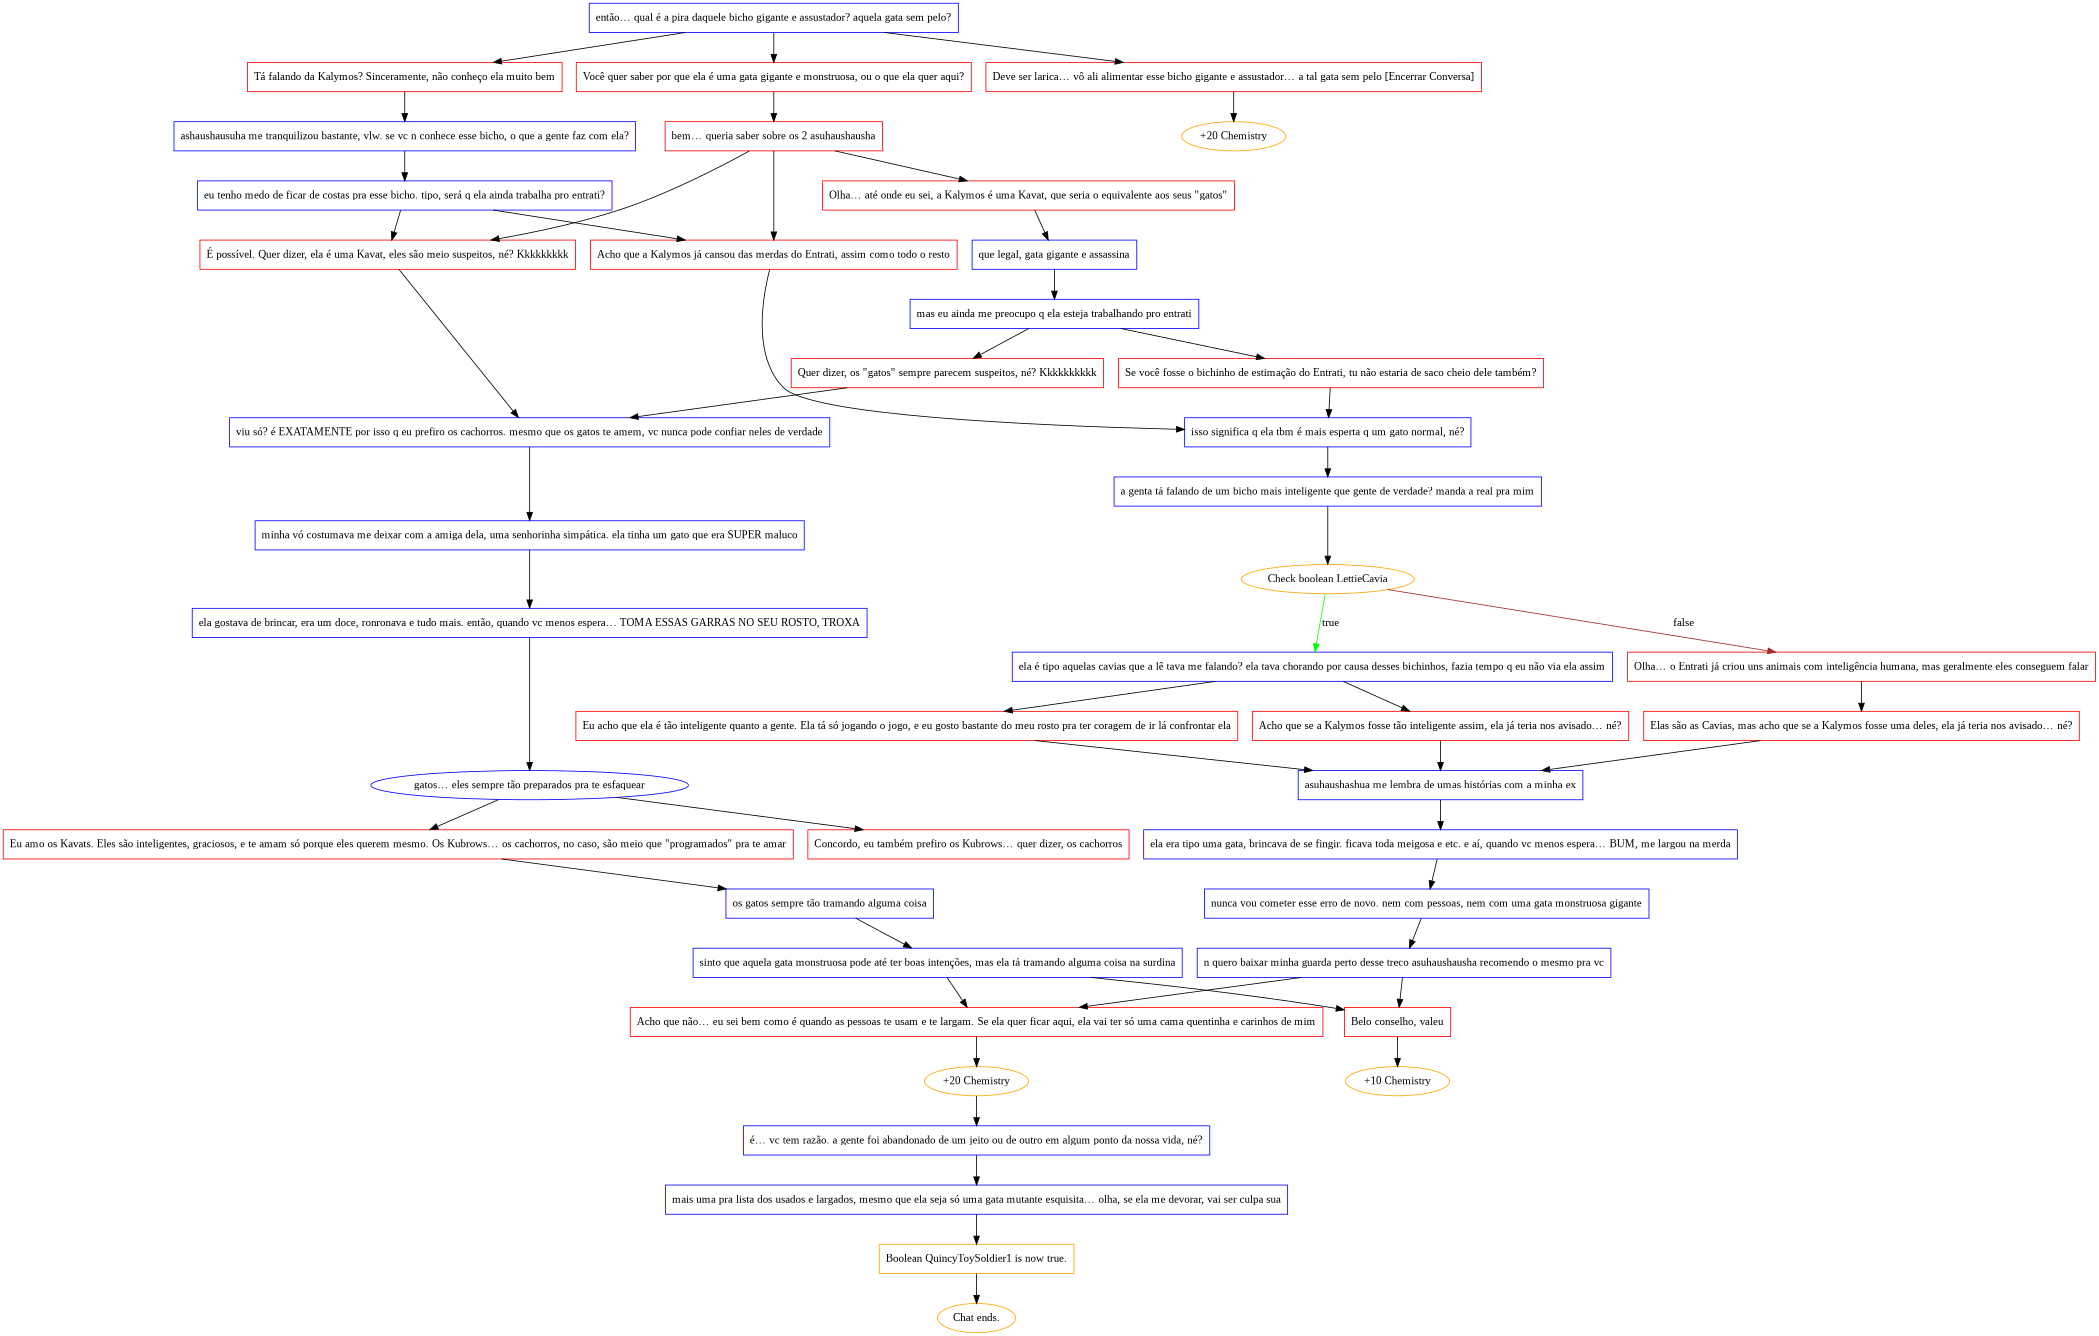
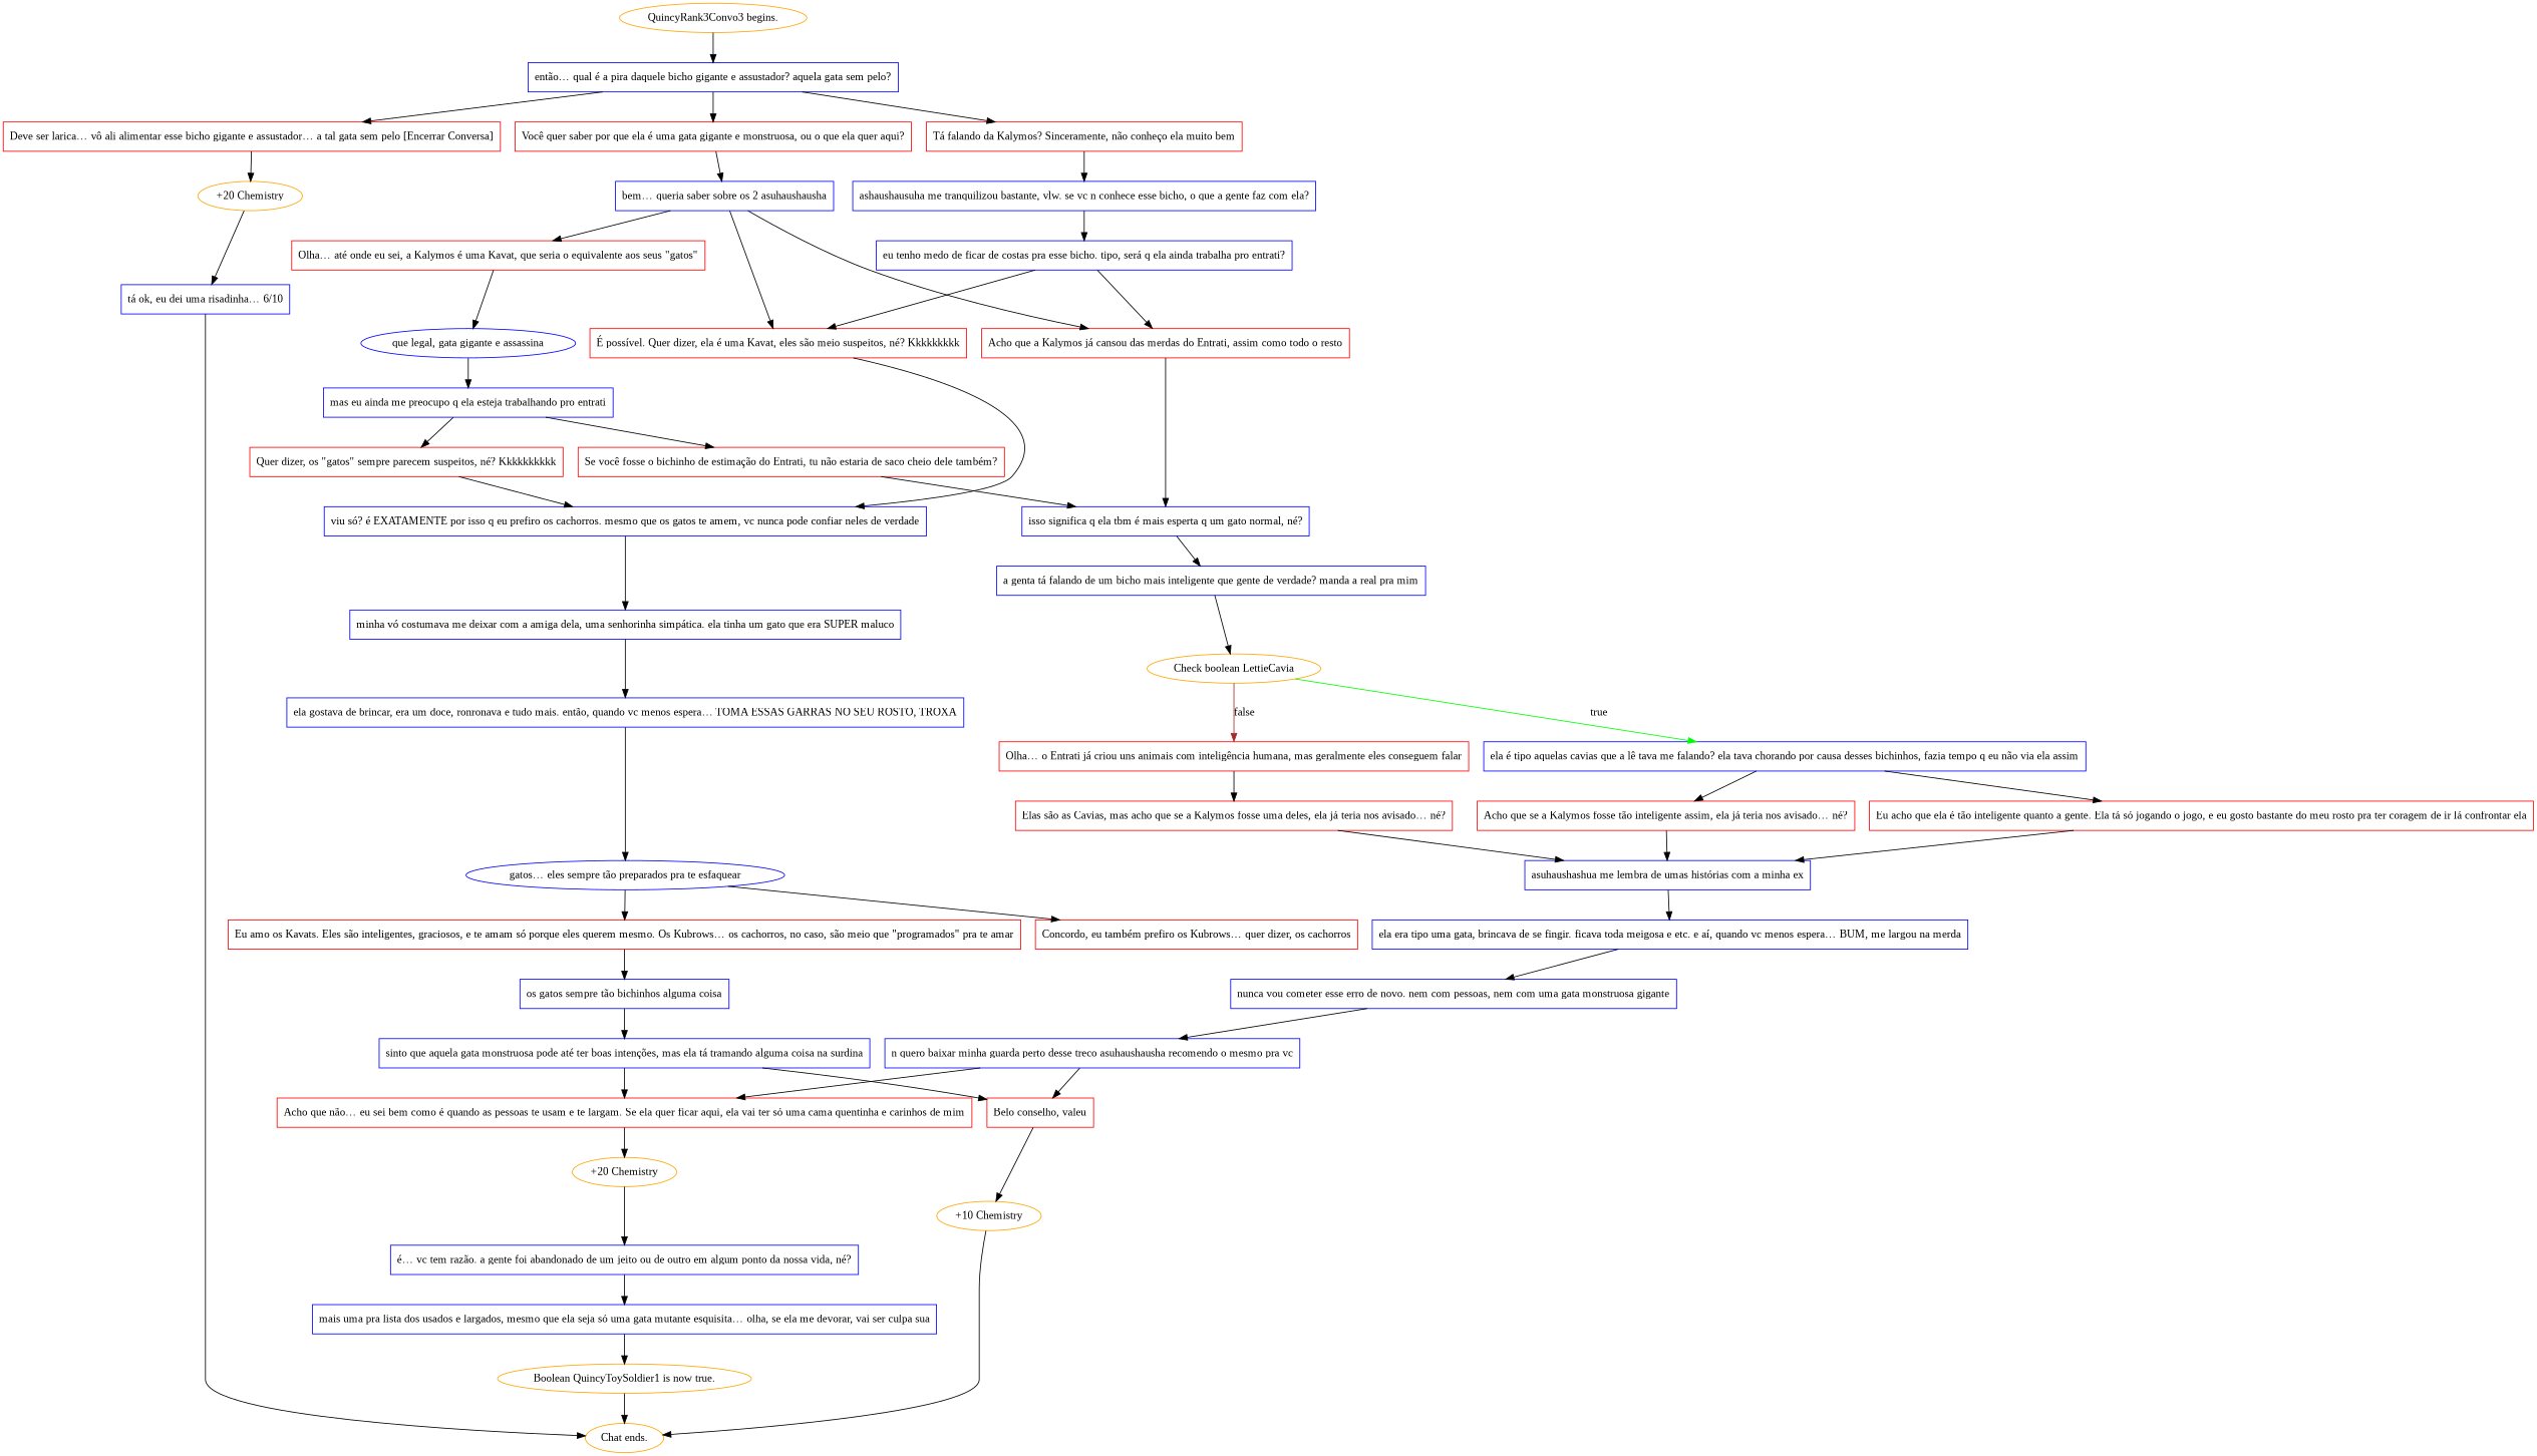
  digraph {
    fontname="Liberation Serif"
    node [color=blue fontname="Liberation Serif" shape=box]
    edge [fontname="Liberation Serif"]
+   "QuincyRank3Convo3 begins." [color=orange shape=""]
    n2 [label="então… qual é a pira daquele bicho gigante e assustador? aquela gata sem pelo?"]
    n3 [color=red label="Tá falando da Kalymos? Sinceramente, não conheço ela muito bem"]
    n4 [color=red label="Você quer saber por que ela é uma gata gigante e monstruosa, ou o que ela quer aqui?"]
    n5 [color=red label="Deve ser larica… vô ali alimentar esse bicho gigante e assustador… a tal gata sem pelo [Encerrar Conversa]"]
    n6 [label="ashaushausuha me tranquilizou bastante, vlw. se vc n conhece esse bicho, o que a gente faz com ela?"]
-   n7 [color=red label="bem… queria saber sobre os 2 asuhaushausha"]
+   n7 [label="bem… queria saber sobre os 2 asuhaushausha"]
    n8 [color=orange label="+20 Chemistry" shape=""]
    n9 [label="eu tenho medo de ficar de costas pra esse bicho. tipo, será q ela ainda trabalha pro entrati?"]
    n10 [color=red label="Olha… até onde eu sei, a Kalymos é uma Kavat, que seria o equivalente aos seus \"gatos\""]
    n11 [color=red label="Acho que a Kalymos já cansou das merdas do Entrati, assim como todo o resto"]
    n12 [color=red label="É possível. Quer dizer, ela é uma Kavat, eles são meio suspeitos, né? Kkkkkkkkk"]
-   n14 [label="que legal, gata gigante e assassina"]
+   n13 [label="tá ok, eu dei uma risadinha… 6/10"]
+   n14 [label="que legal, gata gigante e assassina" shape=ellipse]
    n15 [label="isso significa q ela tbm é mais esperta q um gato normal, né?"]
    n16 [label="viu só? é EXATAMENTE por isso q eu prefiro os cachorros. mesmo que os gatos te amem, vc nunca pode confiar neles de verdade"]
    "Chat ends." [color=orange shape=""]
    n18 [label="mas eu ainda me preocupo q ela esteja trabalhando pro entrati"]
    n19 [label="a genta tá falando de um bicho mais inteligente que gente de verdade? manda a real pra mim"]
    n20 [label="minha vó costumava me deixar com a amiga dela, uma senhorinha simpática. ela tinha um gato que era SUPER maluco"]
    n21 [color=red label="Quer dizer, os \"gatos\" sempre parecem suspeitos, né? Kkkkkkkkkk"]
    n22 [color=red label="Se você fosse o bichinho de estimação do Entrati, tu não estaria de saco cheio dele também?"]
    n23 [color=orange label="Check boolean LettieCavia" shape=""]
    n24 [label="ela gostava de brincar, era um doce, ronronava e tudo mais. então, quando vc menos espera… TOMA ESSAS GARRAS NO SEU ROSTO, TROXA"]
    n25 [label="ela é tipo aquelas cavias que a lê tava me falando? ela tava chorando por causa desses bichinhos, fazia tempo q eu não via ela assim"]
    n26 [color=red label="Olha… o Entrati já criou uns animais com inteligência humana, mas geralmente eles conseguem falar"]
    n27 [label="gatos… eles sempre tão preparados pra te esfaquear" shape=ellipse]
    n28 [color=red label="Eu acho que ela é tão inteligente quanto a gente. Ela tá só jogando o jogo, e eu gosto bastante do meu rosto pra ter coragem de ir lá confrontar ela"]
    n29 [color=red label="Acho que se a Kalymos fosse tão inteligente assim, ela já teria nos avisado… né?"]
    n30 [color=red label="Elas são as Cavias, mas acho que se a Kalymos fosse uma deles, ela já teria nos avisado… né?"]
    n31 [color=red label="Eu amo os Kavats. Eles são inteligentes, graciosos, e te amam só porque eles querem mesmo. Os Kubrows… os cachorros, no caso, são meio que \"programados\" pra te amar"]
    n32 [color=red label="Concordo, eu também prefiro os Kubrows… quer dizer, os cachorros"]
    n33 [label="asuhaushashua me lembra de umas histórias com a minha ex"]
-   n34 [label="os gatos sempre tão tramando alguma coisa"]
+   n34 [label="os gatos sempre tão bichinhos alguma coisa"]
    n35 [label="ela era tipo uma gata, brincava de se fingir. ficava toda meigosa e etc. e aí, quando vc menos espera… BUM, me largou na merda"]
    n36 [label="sinto que aquela gata monstruosa pode até ter boas intenções, mas ela tá tramando alguma coisa na surdina"]
    n37 [label="nunca vou cometer esse erro de novo. nem com pessoas, nem com uma gata monstruosa gigante"]
    n38 [color=red label="Acho que não… eu sei bem como é quando as pessoas te usam e te largam. Se ela quer ficar aqui, ela vai ter só uma cama quentinha e carinhos de mim"]
    n39 [color=red label="Belo conselho, valeu"]
    n40 [label="n quero baixar minha guarda perto desse treco asuhaushausha recomendo o mesmo pra vc"]
    n41 [color=orange label="+20 Chemistry" shape=""]
    n42 [color=orange label="+10 Chemistry" shape=""]
    n43 [label="é… vc tem razão. a gente foi abandonado de um jeito ou de outro em algum ponto da nossa vida, né?"]
    n44 [label="mais uma pra lista dos usados e largados, mesmo que ela seja só uma gata mutante esquisita… olha, se ela me devorar, vai ser culpa sua"]
-   n45 [color=orange label="Boolean QuincyToySoldier1 is now true."]
+   n45 [color=orange label="Boolean QuincyToySoldier1 is now true." shape=""]
+   "QuincyRank3Convo3 begins." -> n2
    n2 -> n3
    n2 -> n4
    n2 -> n5
    n3 -> n6
    n4 -> n7
    n5 -> n8
    n6 -> n9
    n7 -> n10
    n7 -> n11
    n7 -> n12
+   n8 -> n13
    n9 -> n11
    n9 -> n12
    n10 -> n14
    n11 -> n15
    n12 -> n16
+   n13 -> "Chat ends."
    n14 -> n18
    n15 -> n19
    n16 -> n20
    n18 -> n21
    n18 -> n22
    n19 -> n23
    n20 -> n24
    n21 -> n16
    n22 -> n15
    n23 -> n25 [color=green label=true]
    n23 -> n26 [color=brown label=false]
    n24 -> n27
    n25 -> n28
    n25 -> n29
    n26 -> n30
    n27 -> n31
    n27 -> n32
    n28 -> n33
    n29 -> n33
    n30 -> n33
    n31 -> n34
    n33 -> n35
    n34 -> n36
    n35 -> n37
    n36 -> n38
    n36 -> n39
    n37 -> n40
    n38 -> n41
    n39 -> n42
    n40 -> n38
    n40 -> n39
    n41 -> n43
+   n42 -> "Chat ends."
    n43 -> n44
    n44 -> n45
    n45 -> "Chat ends."
  }
